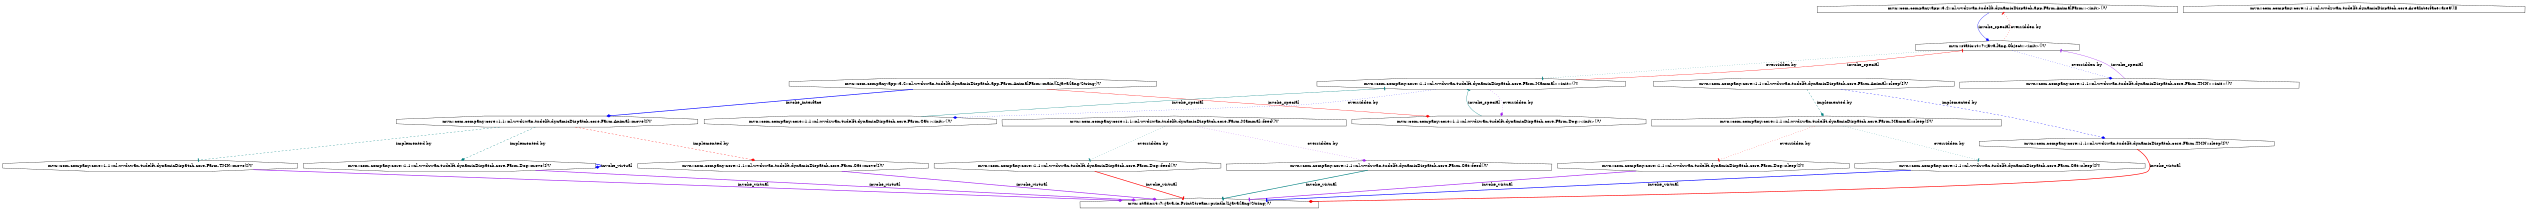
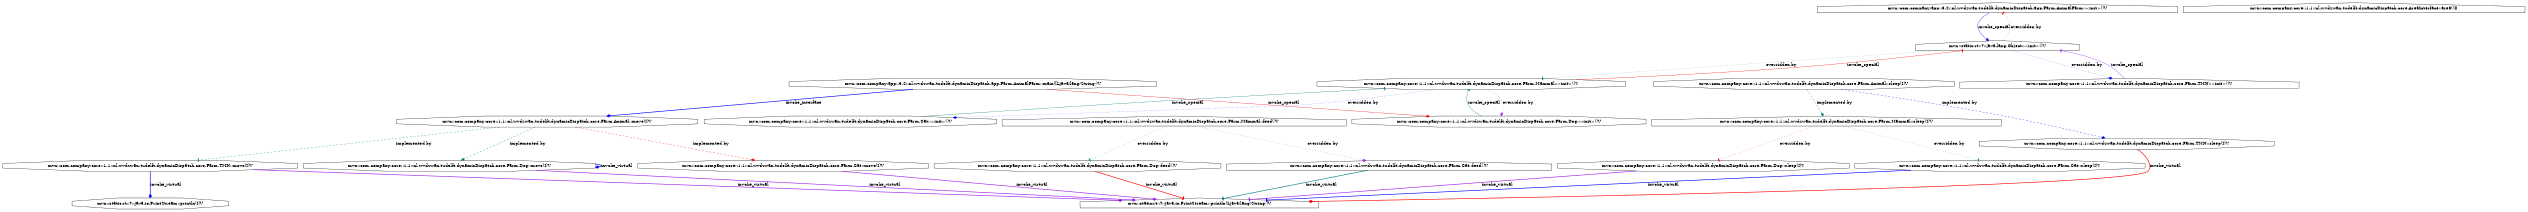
  strict digraph {
    ranksep=1
    node [type=Implementation shape=octagon]
    edge [color=teal arrowhead=diamond style=bold]
    n1 [label="mvn::com.company:app::3.2::nl.wvdzwan.tudelft.dynamicDispatch.app.Farm.AnimalFarm::<init>()V" shape=house]
    n2 [label="mvn::static:rt::?::java.lang.Object::<init>()V" shape=house type=""]
    n3 [label="mvn::com.company:core::1.1::nl.wvdzwan.tudelft.dynamicDispatch.core.Farm.Mammal::<init>()V"]
    n4 [label="mvn::com.company:core::1.1::nl.wvdzwan.tudelft.dynamicDispatch.core.Farm.TMN::<init>()V" shape=house]
    n5 [label="mvn::com.company:app::3.2::nl.wvdzwan.tudelft.dynamicDispatch.app.Farm.AnimalFarm::main([Ljava/lang/String;)V"]
    n6 [label="mvn::com.company:core::1.1::nl.wvdzwan.tudelft.dynamicDispatch.core.Farm.Dog::<init>()V"]
    n7 [label="mvn::com.company:core::1.1::nl.wvdzwan.tudelft.dynamicDispatch.core.Farm.Animal::move(I)V" type=Interface]
    n8 [label="mvn::com.company:core::1.1::nl.wvdzwan.tudelft.dynamicDispatch.core.Farm.Dog::move(I)V"]
    n9 [label="mvn::com.company:core::1.1::nl.wvdzwan.tudelft.dynamicDispatch.core.Farm.TMN::move(I)V"]
    n10 [label="mvn::com.company:core::1.1::nl.wvdzwan.tudelft.dynamicDispatch.core.Farm.Cat::move(I)V"]
    n11 [label="mvn::com.company:core::1.1::nl.wvdzwan.tudelft.dynamicDispatch.core.AreaInterface::area()D" type=Interface shape=house]
    n12 [label="mvn::com.company:core::1.1::nl.wvdzwan.tudelft.dynamicDispatch.core.Farm.Cat::<init>()V"]
    n13 [label="mvn::com.company:core::1.1::nl.wvdzwan.tudelft.dynamicDispatch.core.Farm.Dog::feed()V"]
    n14 [label="mvn::static:rt::?::java.io.PrintStream::println(Ljava/lang/String;)V" shape=house type=""]
    n15 [label="mvn::com.company:core::1.1::nl.wvdzwan.tudelft.dynamicDispatch.core.Farm.Mammal::feed()V" type=Abstract shape=house]
    n16 [label="mvn::com.company:core::1.1::nl.wvdzwan.tudelft.dynamicDispatch.core.Farm.Cat::feed()V" shape=house]
    n17 [label="mvn::com.company:core::1.1::nl.wvdzwan.tudelft.dynamicDispatch.core.Farm.Dog::sleep(I)V"]
    n18 [label="mvn::com.company:core::1.1::nl.wvdzwan.tudelft.dynamicDispatch.core.Farm.Mammal::sleep(I)V" type=Abstract shape=house]
    n19 [label="mvn::com.company:core::1.1::nl.wvdzwan.tudelft.dynamicDispatch.core.Farm.Cat::sleep(I)V"]
+   n20 [label="mvn::static:rt::?::java.io.PrintStream::println(I)V" type=""]
    n21 [label="mvn::com.company:core::1.1::nl.wvdzwan.tudelft.dynamicDispatch.core.Farm.TMN::sleep(I)V"]
    n22 [label="mvn::com.company:core::1.1::nl.wvdzwan.tudelft.dynamicDispatch.core.Farm.Animal::sleep(I)V" type=Interface]
    n1 -> n2 [label=invoke_special color=blue style=""]
    n2 -> n1 [label="overridden by" style=dotted color=red arrowhead=tee]
    n2 -> n3 [label="overridden by" style=dotted arrowhead=tee]
    n2 -> n4 [label="overridden by" style=dotted color=blue]
    n3 -> n2 [label=invoke_special color=red arrowhead=tee style=""]
    n3 -> n6 [label="overridden by" style=dotted color=purple]
    n3 -> n12 [label="overridden by" style=dotted color=blue]
    n4 -> n2 [label=invoke_special color=purple arrowhead=tee style=""]
    n5 -> n6 [label=invoke_special color=red style=""]
    n5 -> n7 [label=invoke_interface color=blue]
    n6 -> n3 [label=invoke_special arrowhead=tee style=""]
    n7 -> n8 [label="implemented by" style=dashed]
    n7 -> n9 [label="implemented by" style=dashed arrowhead=tee]
    n7 -> n10 [label="implemented by" style=dashed color=red]
    n8 -> n8 [label=invoke_virtual color=blue]
    n8 -> n14 [label=invoke_virtual color=purple]
    n9 -> n14 [label=invoke_virtual color=purple]
+   n9 -> n20 [label=invoke_virtual color=blue]
    n10 -> n14 [label=invoke_virtual color=purple]
    n12 -> n3 [label=invoke_special arrowhead=tee style=""]
    n13 -> n14 [label=invoke_virtual color=red arrowhead=tee]
    n15 -> n13 [label="overridden by" style=dotted arrowhead=tee]
    n15 -> n16 [label="overridden by" style=dotted color=purple]
    n16 -> n14 [label=invoke_virtual arrowhead=tee]
    n17 -> n14 [label=invoke_virtual color=purple arrowhead=tee]
    n18 -> n17 [label="overridden by" style=dotted color=red arrowhead=tee]
    n18 -> n19 [label="overridden by" style=dotted arrowhead=tee]
    n19 -> n14 [label=invoke_virtual color=blue arrowhead=tee]
    n21 -> n14 [label=invoke_virtual color=red]
    n22 -> n18 [label="implemented by" style=dashed]
    n22 -> n21 [label="implemented by" style=dashed color=blue]
  }
